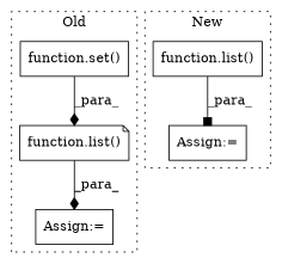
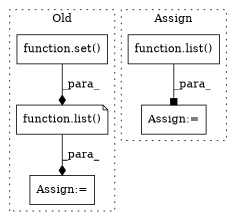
  digraph {
    node [a=75 l=3 shape=box]
    edge [arrowhead=diamond]
    n1 [l="4,1" label="function.set()" s="1464,1492"]
    n2 [a=68 label="Assign:=" s=1456]
    n3 [l="5,1" label="function.list()" s="1459,1493" shape=note]
    n4 [l="5,1" label="function.list()" s="1736,1758"]
    n5 [a=68 label="Assign:=" s=1733]
    subgraph cluster_1 {
      label=Old
      style=dotted
      n1
      n2
      n3
    }
    subgraph cluster_2 {
-     label=New
+     label=Assign
      style=dotted
      n4
      n5
    }
    n1 -> n3 [label=_para_]
    n3 -> n2 [label=_para_]
    n4 -> n5 [label=_para_ arrowhead=box]
  }
